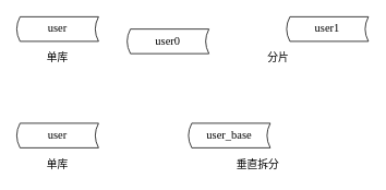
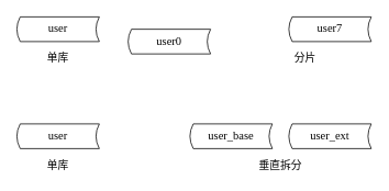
  <mxCell id="0" />
  <mxCell id="1" parent="0" />
  <mxCell id="2" value="user" style="shape=dataStorage;whiteSpace=wrap;html=1;size=0.04;fontSize=14;fontFamily=Verdana;" vertex="1" parent="1"><mxGeometry x="20" y="20" width="100" height="30" as="geometry" /></mxCell>
  <mxCell id="3" value="user0" style="shape=dataStorage;whiteSpace=wrap;html=1;size=0.04;fontSize=14;fontFamily=Verdana;" vertex="1" parent="1"><mxGeometry x="155" y="35" width="100" height="30" as="geometry" /></mxCell>
- <mxCell id="4" value="user1" style="shape=dataStorage;whiteSpace=wrap;html=1;size=0.04;fontSize=14;fontFamily=Verdana;" vertex="1" parent="1"><mxGeometry x="350" y="20" width="100" height="30" as="geometry" /></mxCell>
+ <mxCell id="4" value="user7" style="shape=dataStorage;whiteSpace=wrap;html=1;size=0.04;fontSize=14;fontFamily=Verdana;" vertex="1" parent="1"><mxGeometry x="350" y="20" width="100" height="30" as="geometry" /></mxCell>
  <mxCell id="5" value="user" style="shape=dataStorage;whiteSpace=wrap;html=1;size=0.04;fontSize=14;fontFamily=Verdana;" vertex="1" parent="1"><mxGeometry x="20" y="150" width="100" height="30" as="geometry" /></mxCell>
  <mxCell id="6" value="user_base" style="shape=dataStorage;whiteSpace=wrap;html=1;size=0.04;fontSize=14;fontFamily=Verdana;" vertex="1" parent="1"><mxGeometry x="230" y="150" width="100" height="30" as="geometry" /></mxCell>
+ <mxCell id="7" value="user_ext" style="shape=dataStorage;whiteSpace=wrap;html=1;size=0.04;fontSize=14;fontFamily=Verdana;" vertex="1" parent="1"><mxGeometry x="350" y="150" width="100" height="30" as="geometry" /></mxCell>
  <mxCell id="8" value="单库" style="text;html=1;strokeColor=none;fillColor=none;align=center;verticalAlign=middle;whiteSpace=wrap;rounded=0;fontFamily=Verdana;fontSize=13;" vertex="1" parent="1"><mxGeometry x="50" y="60" width="40" height="20" as="geometry" /></mxCell>
- <mxCell id="9" value="分片" style="text;html=1;strokeColor=none;fillColor=none;align=center;verticalAlign=middle;whiteSpace=wrap;rounded=0;fontFamily=Verdana;fontSize=13;" vertex="1" parent="1"><mxGeometry x="320" y="60" width="40" height="20" as="geometry" /></mxCell>
+ <mxCell id="9" value="分片" style="text;html=1;strokeColor=none;fillColor=none;align=center;verticalAlign=middle;whiteSpace=wrap;rounded=0;fontFamily=Verdana;fontSize=13;" vertex="1" parent="1"><mxGeometry x="350" y="60" width="40" height="20" as="geometry" /></mxCell>
  <mxCell id="10" value="单库" style="text;html=1;strokeColor=none;fillColor=none;align=center;verticalAlign=middle;whiteSpace=wrap;rounded=0;fontFamily=Verdana;fontSize=13;" vertex="1" parent="1"><mxGeometry x="50" y="190" width="40" height="20" as="geometry" /></mxCell>
- <mxCell id="11" value="垂直拆分" style="text;html=1;strokeColor=none;fillColor=none;align=center;verticalAlign=middle;whiteSpace=wrap;rounded=0;fontFamily=Verdana;fontSize=13;" vertex="1" parent="1"><mxGeometry x="285" y="190" width="60" height="20" as="geometry" /></mxCell>
+ <mxCell id="11" value="垂直拆分" style="text;html=1;strokeColor=none;fillColor=none;align=center;verticalAlign=middle;whiteSpace=wrap;rounded=0;fontFamily=Verdana;fontSize=13;" vertex="1" parent="1"><mxGeometry x="310" y="190" width="60" height="20" as="geometry" /></mxCell>
